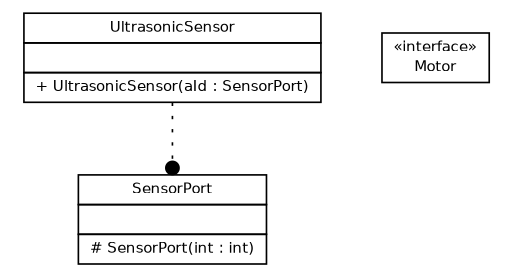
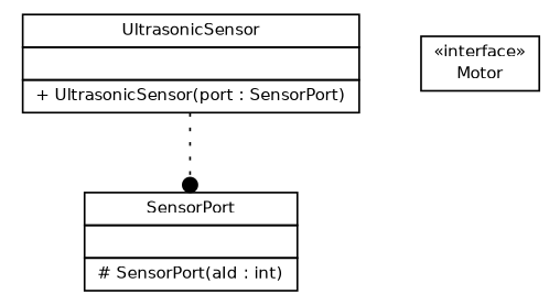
  digraph {
    nodesep=0.25
    ranksep=0.5
    node [fontcolor=black fontname=Helvetica fontsize=9.0 shape=plaintext]
-   n1 [label=<<table title="es.upm.dit.gsi.gsilejos.lejos.nxt.SensorPort" border="0" cellborder="1" cellspacing="0" cellpadding="2" port="p" href="./SensorPort.html"> 		<tr><td><table border="0" cellspacing="0" cellpadding="1"> <tr><td align="center" balign="center"> SensorPort </td></tr> 		</table></td></tr> 		<tr><td><table border="0" cellspacing="0" cellpadding="1"> <tr><td align="left" balign="left">  </td></tr> 		</table></td></tr> 		<tr><td><table border="0" cellspacing="0" cellpadding="1"> <tr><td align="left" balign="left"> # SensorPort(int : int) </td></tr> 		</table></td></tr> 		</table>>]
-   n2 [label=<<table title="es.upm.dit.gsi.gsilejos.lejos.nxt.UltrasonicSensor" border="0" cellborder="1" cellspacing="0" cellpadding="2" port="p" href="./UltrasonicSensor.html"> 		<tr><td><table border="0" cellspacing="0" cellpadding="1"> <tr><td align="center" balign="center"> UltrasonicSensor </td></tr> 		</table></td></tr> 		<tr><td><table border="0" cellspacing="0" cellpadding="1"> <tr><td align="left" balign="left">  </td></tr> 		</table></td></tr> 		<tr><td><table border="0" cellspacing="0" cellpadding="1"> <tr><td align="left" balign="left"> + UltrasonicSensor(aId : SensorPort) </td></tr> 		</table></td></tr> 		</table>>]
+   n1 [label=<<table title="es.upm.dit.gsi.gsilejos.lejos.nxt.SensorPort" border="0" cellborder="1" cellspacing="0" cellpadding="2" port="p" href="./SensorPort.html"> 		<tr><td><table border="0" cellspacing="0" cellpadding="1"> <tr><td align="center" balign="center"> SensorPort </td></tr> 		</table></td></tr> 		<tr><td><table border="0" cellspacing="0" cellpadding="1"> <tr><td align="left" balign="left">  </td></tr> 		</table></td></tr> 		<tr><td><table border="0" cellspacing="0" cellpadding="1"> <tr><td align="left" balign="left"> # SensorPort(aId : int) </td></tr> 		</table></td></tr> 		</table>>]
+   n2 [label=<<table title="es.upm.dit.gsi.gsilejos.lejos.nxt.UltrasonicSensor" border="0" cellborder="1" cellspacing="0" cellpadding="2" port="p" href="./UltrasonicSensor.html"> 		<tr><td><table border="0" cellspacing="0" cellpadding="1"> <tr><td align="center" balign="center"> UltrasonicSensor </td></tr> 		</table></td></tr> 		<tr><td><table border="0" cellspacing="0" cellpadding="1"> <tr><td align="left" balign="left">  </td></tr> 		</table></td></tr> 		<tr><td><table border="0" cellspacing="0" cellpadding="1"> <tr><td align="left" balign="left"> + UltrasonicSensor(port : SensorPort) </td></tr> 		</table></td></tr> 		</table>>]
    n3 [label=<<table title="es.upm.dit.gsi.gsilejos.lejos.nxt.Motor" border="0" cellborder="1" cellspacing="0" cellpadding="2" port="p" href="./Motor.html"> 		<tr><td><table border="0" cellspacing="0" cellpadding="1"> <tr><td align="center" balign="center"> &#171;interface&#187; </td></tr> <tr><td align="center" balign="center"> Motor </td></tr> 		</table></td></tr> 		</table>>]
    n2 -> n1 [arrowhead=dot color=black fontcolor=black fontname=Helvetica fontsize=10.0 headport=p labelfontname=Helvetica labelfontsize=10 tailport=p style=dotted]
  }
